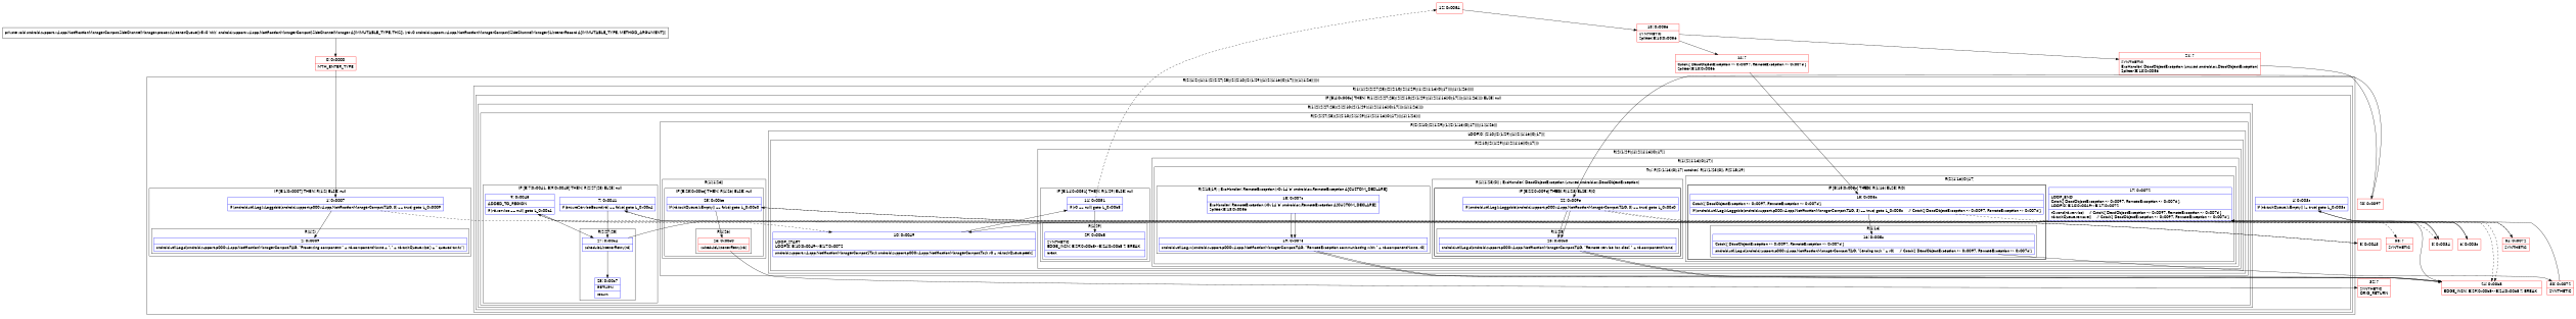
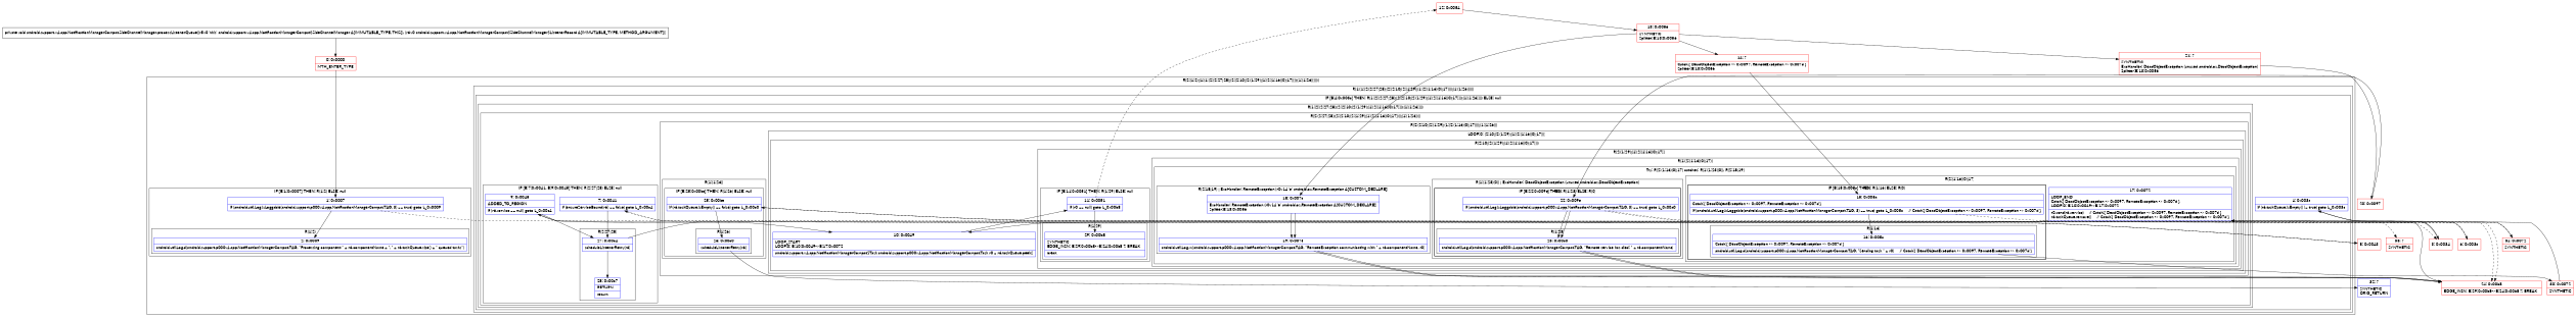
  digraph {
    fontname=Lato
    node [color=blue fontname=Lato shape=record]
    edge [fontname=Lato]
    n1 [label="{2\:\ 0x0009|android.util.Log.d(android.support.p000v4.app.NotificationManagerCompat.TAG, \"Processing component \" + r6.componentName + \", \" + r6.taskQueue.size() + \" queued tasks\")\l}"]
    n2 [label="{1\:\ 0x0007|if (android.util.Log.isLoggable(android.support.p000v4.app.NotificationManagerCompat.TAG, 3) == true) goto L_0x0009\l}"]
    n3 [label="{27\:\ 0x00c4|scheduleListenerRetry(r6)\l}"]
    n4 [label="{28\:\ 0x00c7|RETURN\l|return\l}"]
    n5 [label="{7\:\ 0x0041|if (ensureServiceBound(r6) == false) goto L_0x00c4\l}"]
    n6 [label="{9\:\ 0x0045|ADDED_TO_REGION\l|if (r6.service == null) goto L_0x00c4\l}"]
    n7 [label="{29\:\ 0x00b8|SYNTHETIC\lEDGE_INSN: B:29:0x00b8\-\>B:24:0x00b8 ?: BREAK  \l|break\l}"]
    n8 [label="{11\:\ 0x0051|if (r0 == null) goto L_0x00b8\l}"]
    n9 [label="{16\:\ 0x005c|Catch:\{ DeadObjectException \-\> 0x0097, RemoteException \-\> 0x007d \}\l|android.util.Log.d(android.support.p000v4.app.NotificationManagerCompat.TAG, \"Sending task \" + r0)     \/\/ Catch:\{ DeadObjectException \-\> 0x0097, RemoteException \-\> 0x007d \}\l}"]
    n10 [label="{15\:\ 0x005a|Catch:\{ DeadObjectException \-\> 0x0097, RemoteException \-\> 0x007d \}\l|if (android.util.Log.isLoggable(android.support.p000v4.app.NotificationManagerCompat.TAG, 3) == true) goto L_0x005c     \/\/ Catch:\{ DeadObjectException \-\> 0x0097, RemoteException \-\> 0x007d \}\l}"]
    n11 [label="{17\:\ 0x0072|LOOP_END\lCatch:\{ DeadObjectException \-\> 0x0097, RemoteException \-\> 0x007d \}\lLOOP:0: B:10:0x0049\-\>B:17:0x0072\l|r0.send(r6.service)     \/\/ Catch:\{ DeadObjectException \-\> 0x0097, RemoteException \-\> 0x007d \}\lr6.taskQueue.remove()     \/\/ Catch:\{ DeadObjectException \-\> 0x0097, RemoteException \-\> 0x007d \}\l}"]
    n12 [label="{23\:\ 0x00a0|android.util.Log.d(android.support.p000v4.app.NotificationManagerCompat.TAG, \"Remote service has died: \" + r6.componentName)\l}"]
    n13 [label="{22\:\ 0x009e|if (android.util.Log.isLoggable(android.support.p000v4.app.NotificationManagerCompat.TAG, 3) == true) goto L_0x00a0\l}"]
    n14 [label="{18\:\ 0x007d|ExcHandler: RemoteException (r0v14 'e' android.os.RemoteException A[CUSTOM_DECLARE])\lSplitter:B:13:0x0056\l}"]
    n15 [label="{19\:\ 0x007e|android.util.Log.w(android.support.p000v4.app.NotificationManagerCompat.TAG, \"RemoteException communicating with \" + r6.componentName, r0)\l}"]
    n16 [label="{10\:\ 0x0049|LOOP_START\lLOOP:0: B:10:0x0049\-\>B:17:0x0072\l|android.support.v4.app.NotificationManagerCompat$Task android.support.p000v4.app.NotificationManagerCompat.Task r0 = r6.taskQueue.peek()\l}"]
-   n17 [color=red label="{26\:\ 0x00c0|scheduleListenerRetry(r6)\l}"]
+   n17 [label="{26\:\ 0x00c0|scheduleListenerRetry(r6)\l}"]
    n18 [label="{25\:\ 0x00be|if (r6.taskQueue.isEmpty() == false) goto L_0x00c0\l}"]
    n19 [label="{4\:\ 0x003a|if (r6.taskQueue.isEmpty() != true) goto L_0x003d\l}"]
    n20 [color=red label="{3\:\ 0x0034}"]
    n21 [color=red label="{8\:\ 0x0043}"]
    n22 [color=red label="{12\:\ 0x0054}"]
    n23 [color=red label="{30\:\ 0x0072|SYNTHETIC\l}"]
    n24 [color=red label="{31\:\ 0x0072|SYNTHETIC\l}"]
    n25 [color=red label="{24\:\ 0x00b8|EDGE_INSN: B:29:0x00b8\-\>B:24:0x00b8 ?: BREAK  \l}"]
-   n26 [color=red label="{32\:\ ?|SYNTHETIC\lORIG_RETURN\l}"]
+   n26 [label="{32\:\ ?|SYNTHETIC\lORIG_RETURN\l}"]
    n27 [color=red label="{33\:\ ?|SYNTHETIC\l}"]
    n28 [color=red label="{6\:\ 0x003d}"]
    n29 [color=red label="{13\:\ 0x0056|SYNTHETIC\lSplitter:B:13:0x0056\l}"]
    n30 [color=red label="{0\:\ 0x0000|MTH_ENTER_TYPE\l}"]
    n31 [color=red label="{14\:\ ?|Catch:\{ DeadObjectException \-\> 0x0097, RemoteException \-\> 0x007d \}\lSplitter:B:13:0x0056\l}"]
    n32 [color=red label="{21\:\ ?|SYNTHETIC\lExcHandler: DeadObjectException (unused android.os.DeadObjectException)\lSplitter:B:13:0x0056\l}"]
    n33 [color=red label="{20\:\ 0x0097}"]
    n34 [label="{private void android.support.v4.app.NotificationManagerCompat.SideChannelManager.processListenerQueue((r5v0 'this' android.support.v4.app.NotificationManagerCompat$SideChannelManager A[IMMUTABLE_TYPE, THIS]), (r6v0 android.support.v4.app.NotificationManagerCompat$SideChannelManager$ListenerRecord A[IMMUTABLE_TYPE, METHOD_ARGUMENT])) }" color=""]
    subgraph cluster_1 {
      label="R(2:(1:2)|(1:(1:(2:(2:27|28)|(2:(2:10|(2:(1:29)|(1:(2:(1:16)(0)|17))))|(1:(1:26)))))))"
      subgraph cluster_2 {
        label="IF [B:1:0x0007] THEN: R(1:2) ELSE: null"
        n2
        subgraph cluster_3 {
          label="R(1:2)"
          n1
        }
      }
      subgraph cluster_4 {
        label="R(1:(1:(2:(2:27|28)|(2:(2:10|(2:(1:29)|(1:(2:(1:16)(0)|17))))|(1:(1:26))))))"
        subgraph cluster_5 {
          label="IF [B:4:0x003a] THEN: R(1:(2:(2:27|28)|(2:(2:10|(2:(1:29)|(1:(2:(1:16)(0)|17))))|(1:(1:26))))) ELSE: null"
          n19
          subgraph cluster_6 {
            label="R(1:(2:(2:27|28)|(2:(2:10|(2:(1:29)|(1:(2:(1:16)(0)|17))))|(1:(1:26)))))"
            subgraph cluster_7 {
              label="R(2:(2:27|28)|(2:(2:10|(2:(1:29)|(1:(2:(1:16)(0)|17))))|(1:(1:26))))"
              subgraph cluster_8 {
                label="IF [B:7:0x0041, B:9:0x0045] THEN: R(2:27|28) ELSE: null"
                n5
                n6
                subgraph cluster_9 {
                  label="R(2:27|28)"
                  n3
                  n4
                }
              }
              subgraph cluster_10 {
                label="R(2:(2:10|(2:(1:29)|(1:(2:(1:16)(0)|17))))|(1:(1:26)))"
                subgraph cluster_11 {
                  label="LOOP:0: (2:10|(2:(1:29)|(1:(2:(1:16)(0)|17))))"
                  subgraph cluster_12 {
                    label="R(2:10|(2:(1:29)|(1:(2:(1:16)(0)|17))))"
                    n16
                    subgraph cluster_13 {
                      label="R(2:(1:29)|(1:(2:(1:16)(0)|17)))"
                      subgraph cluster_14 {
                        label="IF [B:11:0x0051] THEN: R(1:29) ELSE: null"
                        n8
                        subgraph cluster_15 {
                          label="R(1:29)"
                          n7
                        }
                      }
                      subgraph cluster_16 {
                        label="R(1:(2:(1:16)(0)|17))"
                        subgraph cluster_17 {
                          label="Try: R(2:(1:16)(0)|17) catches: R(1:(1:23)(0)), R(2:18|19)"
                          subgraph cluster_18 {
                            label="R(2:(1:16)(0)|17)"
                            n11
                            subgraph cluster_19 {
                              label="IF [B:15:0x005a] THEN: R(1:16) ELSE: R(0)"
                              n10
                              subgraph cluster_20 {
                                label="R(1:16)"
                                n9
                              }
                              subgraph cluster_21 {
                                label="R(0)"
                              }
                            }
                          }
                          subgraph cluster_22 {
                            label="R(1:(1:23)(0)) | ExcHandler: DeadObjectException (unused android.os.DeadObjectException)\l"
                            subgraph cluster_23 {
                              label="IF [B:22:0x009e] THEN: R(1:23) ELSE: R(0)"
                              n13
                              subgraph cluster_24 {
                                label="R(1:23)"
                                n12
                              }
                              subgraph cluster_25 {
                                label="R(0)"
                              }
                            }
                          }
                          subgraph cluster_26 {
                            label="R(2:18|19) | ExcHandler: RemoteException (r0v14 'e' android.os.RemoteException A[CUSTOM_DECLARE])\l"
                            n14
                            n15
                          }
                        }
                      }
                    }
                  }
                }
                subgraph cluster_27 {
                  label="R(1:(1:26))"
                  subgraph cluster_28 {
                    label="IF [B:25:0x00be] THEN: R(1:26) ELSE: null"
                    n18
                    subgraph cluster_29 {
                      label="R(1:26)"
                      n17
                    }
                  }
                }
              }
            }
          }
        }
      }
    }
    subgraph cluster_30 {
      label="R(1:(1:23)(0)) | ExcHandler: DeadObjectException (unused android.os.DeadObjectException)\l"
      subgraph cluster_31 {
        label="IF [B:22:0x009e] THEN: R(1:23) ELSE: R(0)"
        subgraph cluster_32 {
          label="R(1:23)"
        }
        subgraph cluster_33 {
          label="R(0)"
        }
      }
    }
    subgraph cluster_34 {
      label="R(2:18|19) | ExcHandler: RemoteException (r0v14 'e' android.os.RemoteException A[CUSTOM_DECLARE])\l"
    }
    n2 -> n1
    n2 -> n20 [style=dashed]
    n3 -> n4
    n3 -> n20
    n5 -> n3
    n5 -> n21 [style=dashed]
    n6 -> n3
-   n6 -> n16 [style=dashed]
+   n6 -> n16 [style=solid]
    n8 -> n7
    n8 -> n22 [style=dashed]
    n9 -> n23
    n10 -> n9
    n10 -> n24 [style=dashed]
    n11 -> n16
    n12 -> n25
    n12 -> n25
    n13 -> n12
    n13 -> n12
    n13 -> n25 [style=dashed]
    n13 -> n25 [style=dashed]
    n14 -> n15
    n14 -> n15
    n15 -> n25
    n15 -> n25
    n16 -> n8
    n17 -> n26
    n18 -> n17
    n18 -> n27 [style=dashed]
    n19 -> n28
    n20 -> n19
    n21 -> n6
    n22 -> n29
    n23 -> n11
    n24 -> n11
    n25 -> n18
-   n28 -> n5
+   n28 -> n5 [style=dashed]
+   n29 -> n14
    n29 -> n31
    n29 -> n32
    n30 -> n2
    n31 -> n10
    n32 -> n33
    n33 -> n13
    n34 -> n30
  }
